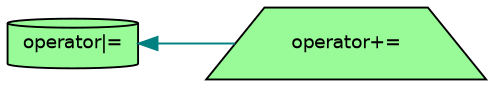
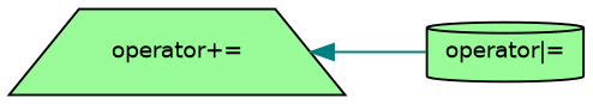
  digraph {
    rankdir=LR
    node [color=black fillcolor=palegreen fontname=Helvetica fontsize=10 style=filled]
    n1 [fontcolor=black height=0.2 label="operator\|=" shape=cylinder width=0.4]
    n2 [height=0.2 label="operator+=" shape=trapezium width=0.4]
-   n1 -> n2 [color=teal dir=back fontname=Helvetica fontsize=10 labelfontname=Helvetica labelfontsize=10 style=solid]
+   n2 -> n1 [color=teal dir=back fontname=Helvetica fontsize=10 labelfontname=Helvetica labelfontsize=10 style=solid]
  }
